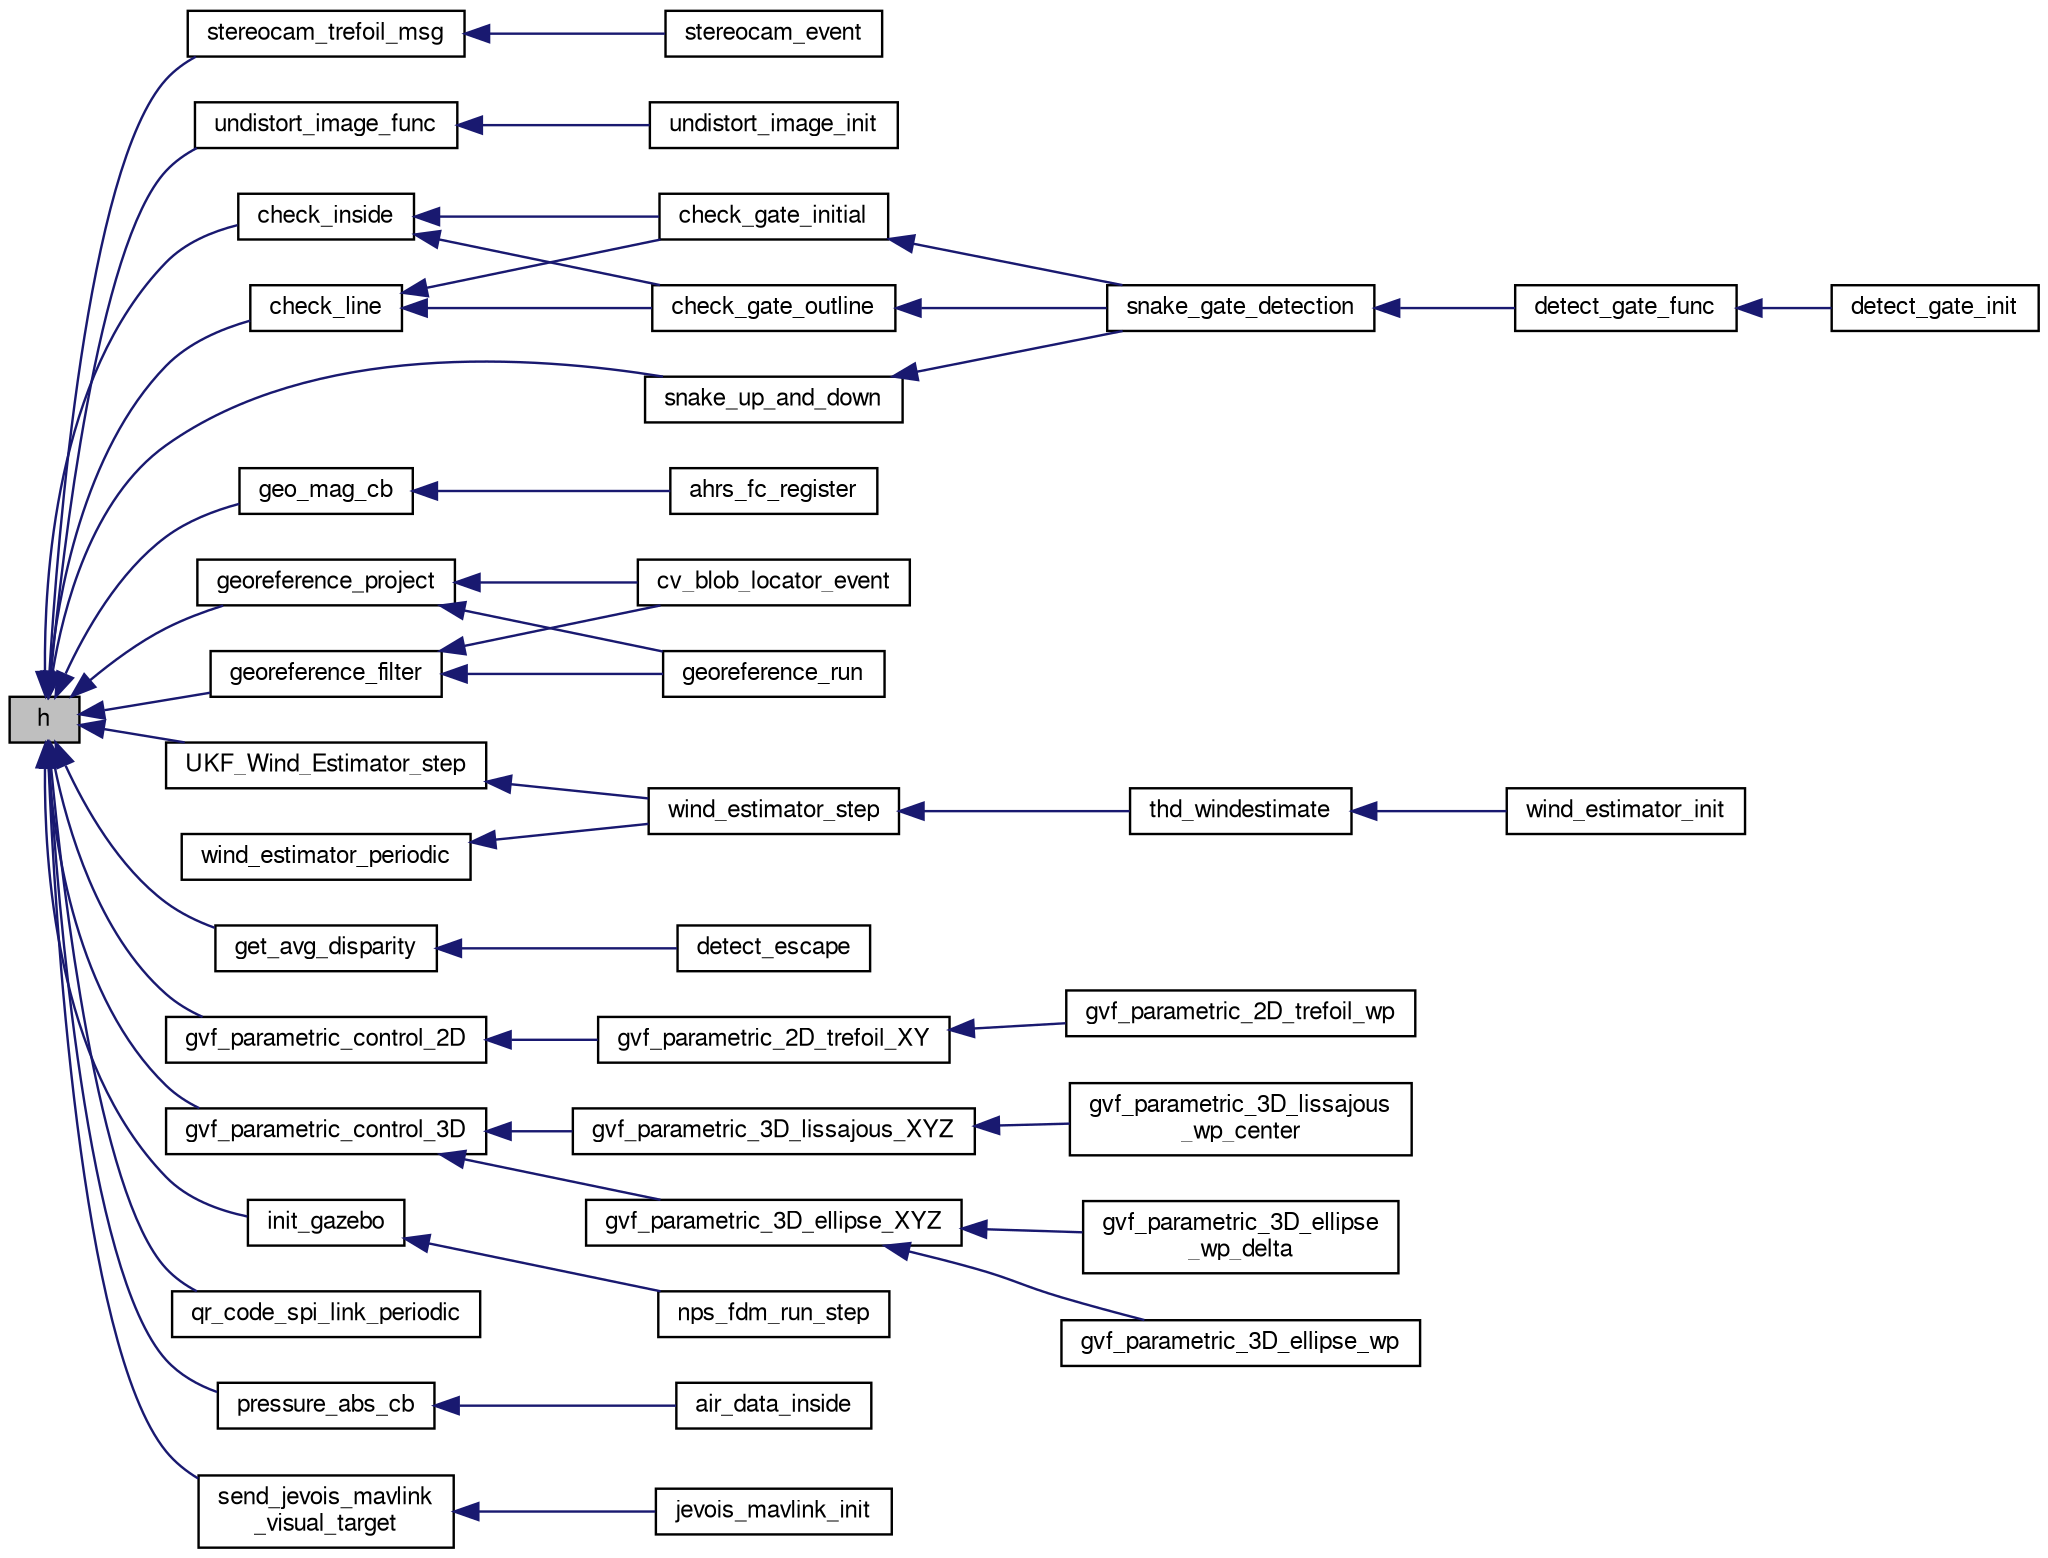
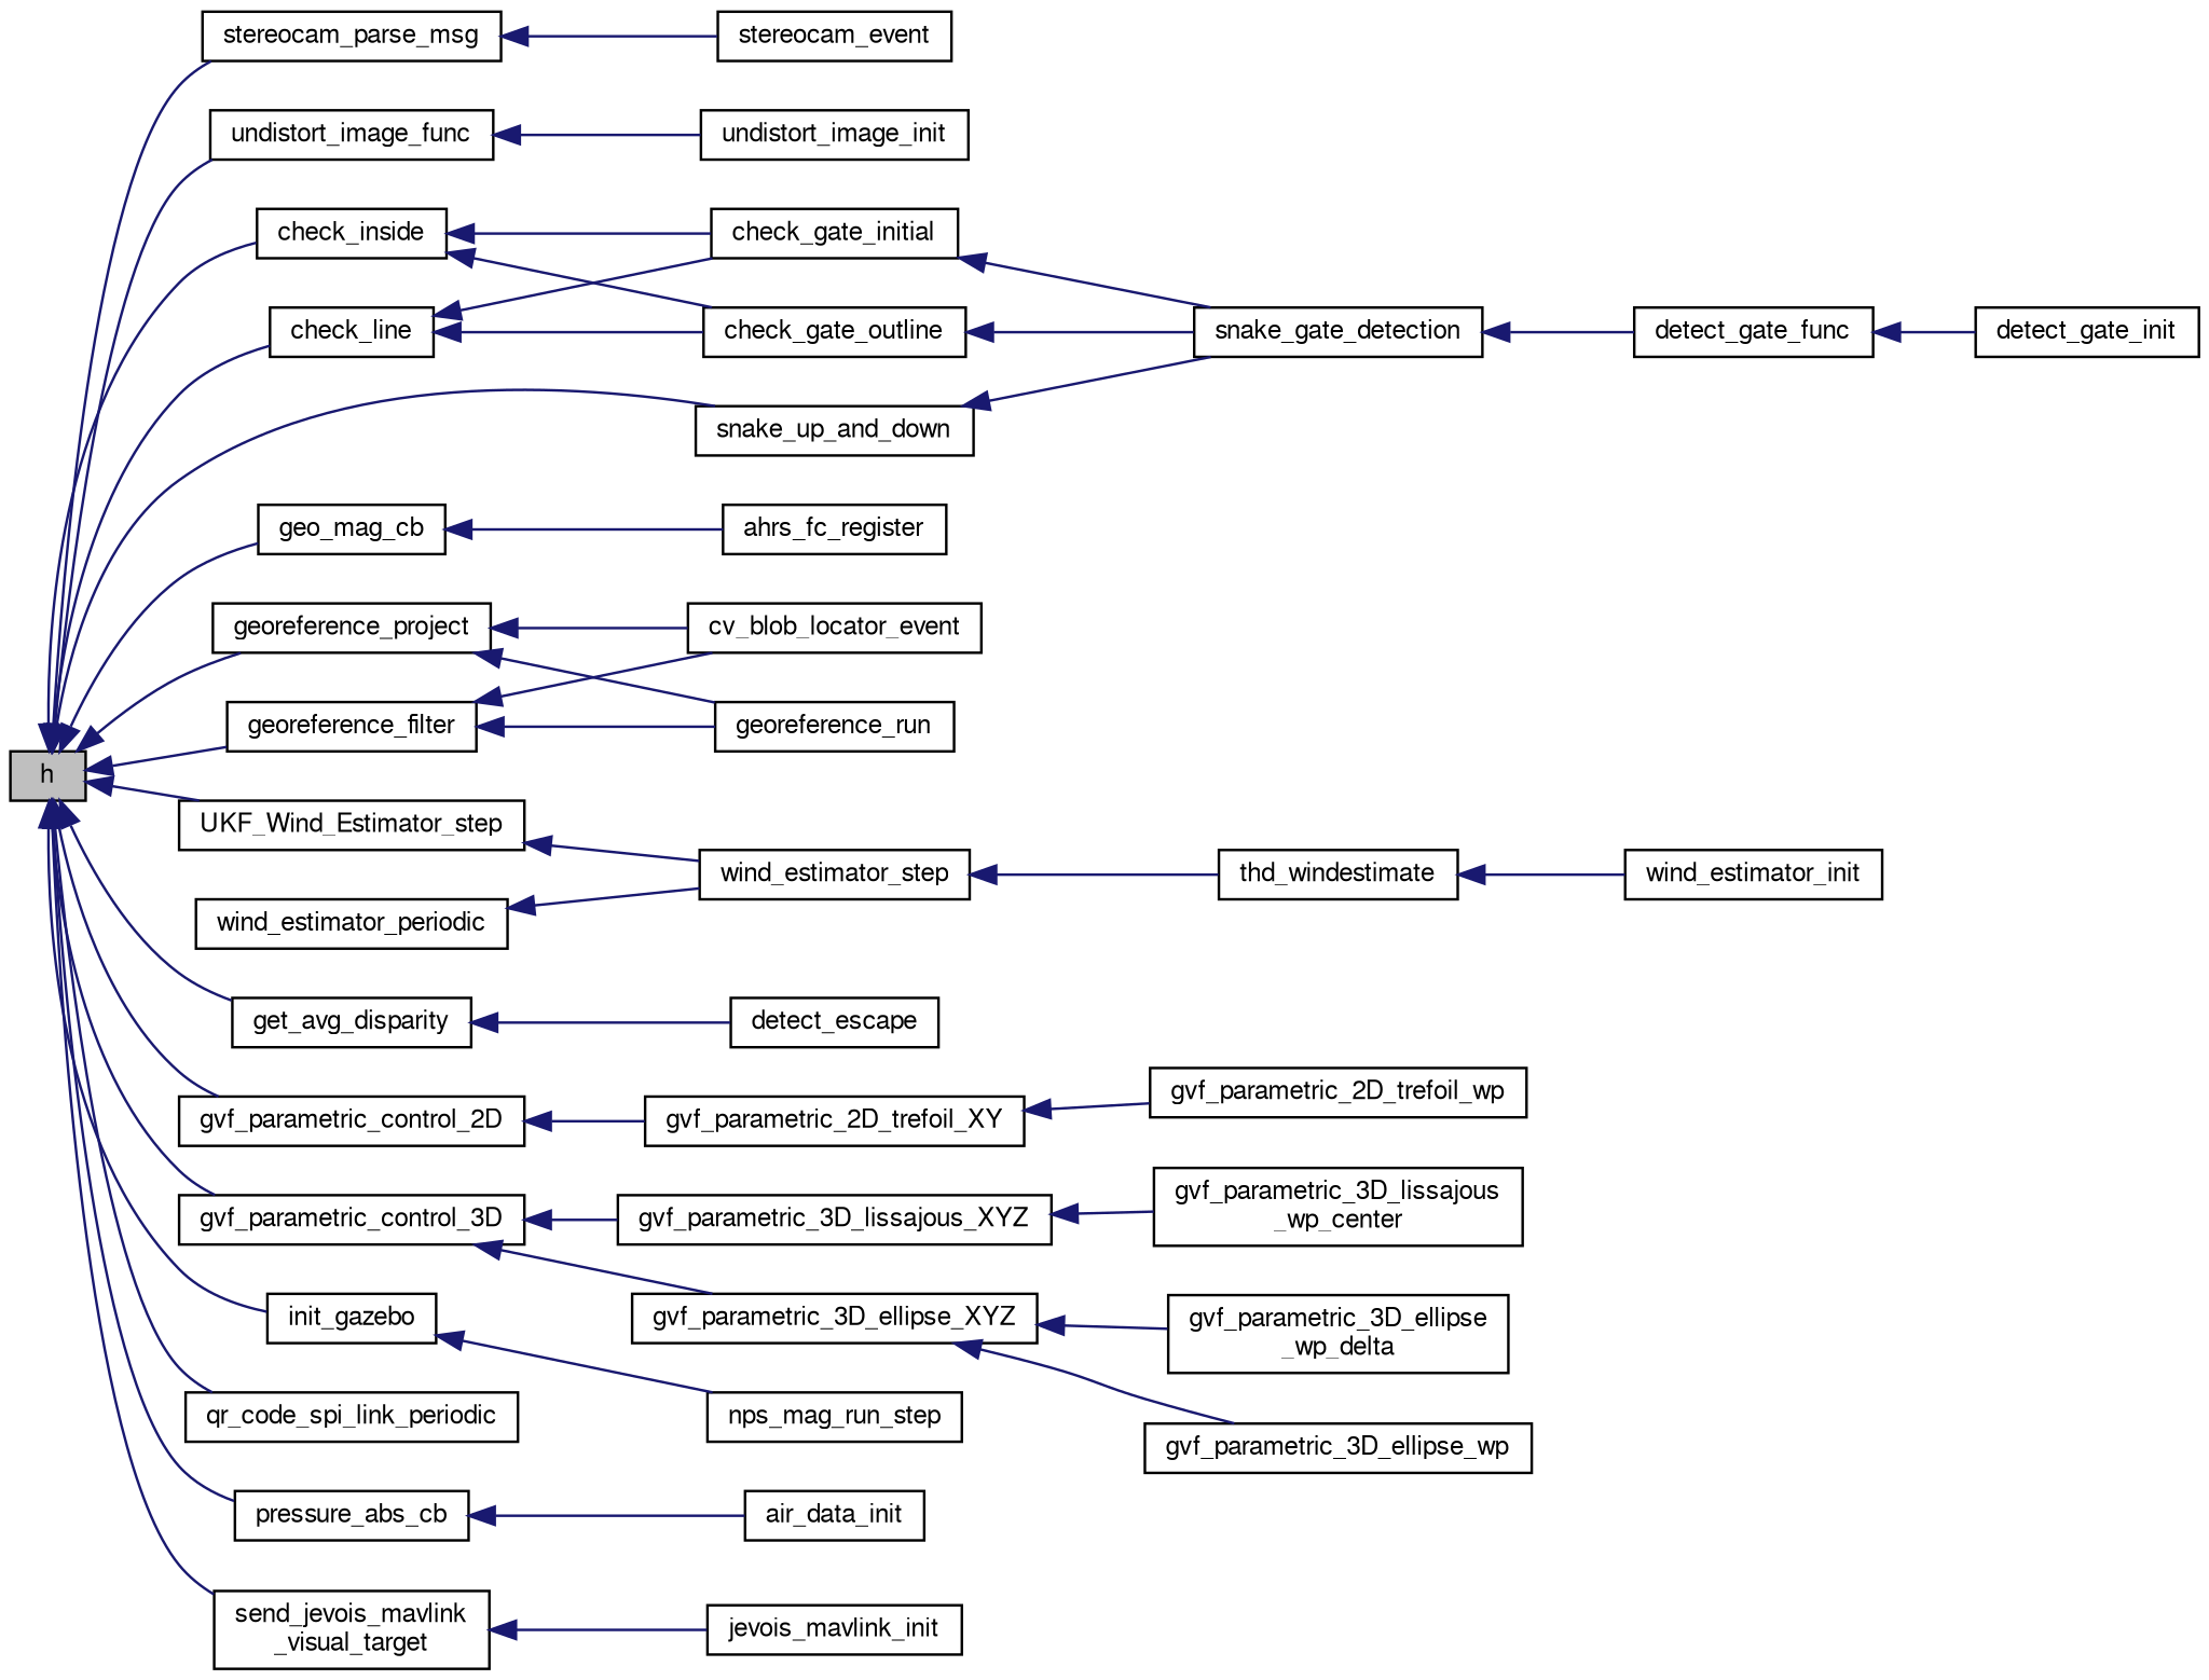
  digraph {
    rankdir=LR
    node [color=black fillcolor=white fontname=FreeSans fontsize=10 shape=record style=filled]
    edge [color=midnightblue dir=back fontname=FreeSans fontsize=10 labelfontname=FreeSans labelfontsize=10 style=solid]
    n1 [fillcolor=grey75 fontcolor=black height=0.2 label=h width=0.4]
    n2 [height=0.2 label=check_inside width=0.4]
    n3 [height=0.2 label=check_line width=0.4]
    n4 [height=0.2 label=geo_mag_cb width=0.4]
    n5 [height=0.2 label=georeference_filter width=0.4]
    n6 [height=0.2 label=georeference_project width=0.4]
    n7 [height=0.2 label=get_avg_disparity width=0.4]
    n8 [height=0.2 label=gvf_parametric_control_2D width=0.4]
    n9 [height=0.2 label=gvf_parametric_control_3D width=0.4]
    n10 [height=0.2 label=init_gazebo width=0.4]
    n11 [height=0.2 label=pressure_abs_cb width=0.4]
    n12 [height=0.2 label=qr_code_spi_link_periodic width=0.4]
    n13 [height=0.2 label="send_jevois_mavlink\l_visual_target" width=0.4]
    n14 [height=0.2 label=snake_up_and_down width=0.4]
-   n15 [height=0.2 label=stereocam_trefoil_msg width=0.4]
+   n15 [height=0.2 label=stereocam_parse_msg width=0.4]
    n16 [height=0.2 label=UKF_Wind_Estimator_step width=0.4]
    n17 [height=0.2 label=undistort_image_func width=0.4]
    n18 [height=0.2 label=check_gate_initial width=0.4]
    n19 [height=0.2 label=check_gate_outline width=0.4]
    n20 [height=0.2 label=ahrs_fc_register width=0.4]
    n21 [height=0.2 label=cv_blob_locator_event width=0.4]
    n22 [height=0.2 label=georeference_run width=0.4]
    n23 [height=0.2 label=detect_escape width=0.4]
    n24 [height=0.2 label=gvf_parametric_2D_trefoil_XY width=0.4]
    n25 [height=0.2 label=gvf_parametric_3D_ellipse_XYZ width=0.4]
    n26 [height=0.2 label=gvf_parametric_3D_lissajous_XYZ width=0.4]
-   n27 [height=0.2 label=nps_fdm_run_step width=0.4]
-   n28 [height=0.2 label=air_data_inside width=0.4]
+   n27 [height=0.2 label=nps_mag_run_step width=0.4]
+   n28 [height=0.2 label=air_data_init width=0.4]
    n29 [height=0.2 label=jevois_mavlink_init width=0.4]
    n30 [height=0.2 label=snake_gate_detection width=0.4]
    n31 [height=0.2 label=stereocam_event width=0.4]
    n32 [height=0.2 label=wind_estimator_step width=0.4]
    n33 [height=0.2 label=undistort_image_init width=0.4]
    n34 [height=0.2 label=detect_gate_func width=0.4]
    n35 [height=0.2 label=detect_gate_init width=0.4]
    n36 [height=0.2 label=gvf_parametric_2D_trefoil_wp width=0.4]
    n37 [height=0.2 label=gvf_parametric_3D_ellipse_wp width=0.4]
    n38 [height=0.2 label="gvf_parametric_3D_ellipse\l_wp_delta" width=0.4]
    n39 [height=0.2 label="gvf_parametric_3D_lissajous\l_wp_center" width=0.4]
    n40 [height=0.2 label=thd_windestimate width=0.4]
    n41 [height=0.2 label=wind_estimator_periodic width=0.4]
    n42 [height=0.2 label=wind_estimator_init width=0.4]
    n1 -> n2
    n1 -> n3
    n1 -> n4
    n1 -> n5
    n1 -> n6
    n1 -> n7
    n1 -> n8
    n1 -> n9
    n1 -> n10
    n1 -> n11
    n1 -> n12
    n1 -> n13
    n1 -> n14
    n1 -> n15
    n1 -> n16
    n1 -> n17
    n2 -> n18
    n2 -> n19
    n3 -> n18
    n3 -> n19
    n4 -> n20
    n5 -> n21
    n5 -> n22
    n6 -> n21
    n6 -> n22
    n7 -> n23
    n8 -> n24
    n9 -> n25
    n9 -> n26
    n10 -> n27
    n11 -> n28
    n13 -> n29
    n14 -> n30
    n15 -> n31
    n16 -> n32
    n17 -> n33
    n18 -> n30
    n19 -> n30
    n24 -> n36
    n25 -> n37
    n25 -> n38
    n26 -> n39
    n30 -> n34
    n32 -> n40
    n34 -> n35
    n40 -> n42
    n41 -> n32
  }
